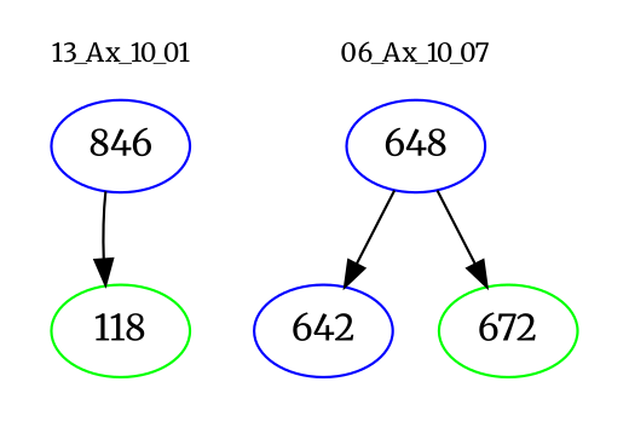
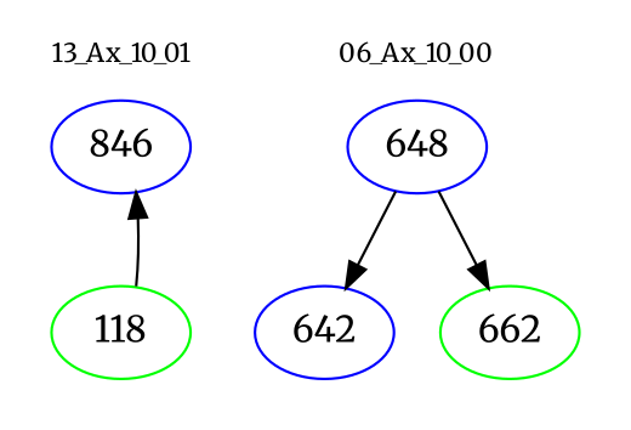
  digraph {
    fontname=Merriweather
    node [color=blue fontname=Merriweather]
    edge [color=black fontname=Merriweather]
    n1 [label=846]
    n2 [color=green label=118]
    n3 [label=648]
    n4 [label=642]
-   n5 [color=green label=672]
+   n5 [color=green label=662]
    subgraph cluster_1 {
      color=white
      fontsize=10
      label="13_Ax_10_01"
      n1
      n2
    }
    subgraph cluster_2 {
      color=white
      fontsize=10
-     label="06_Ax_10_07"
+     label="06_Ax_10_00"
      n3
      n4
      n5
    }
-   n1 -> n2
+   n2 -> n1
    n3 -> n4
    n3 -> n5
  }
